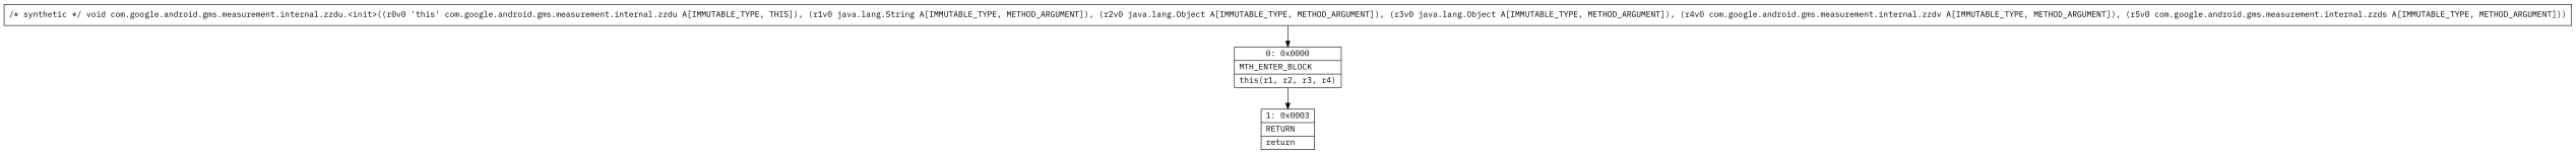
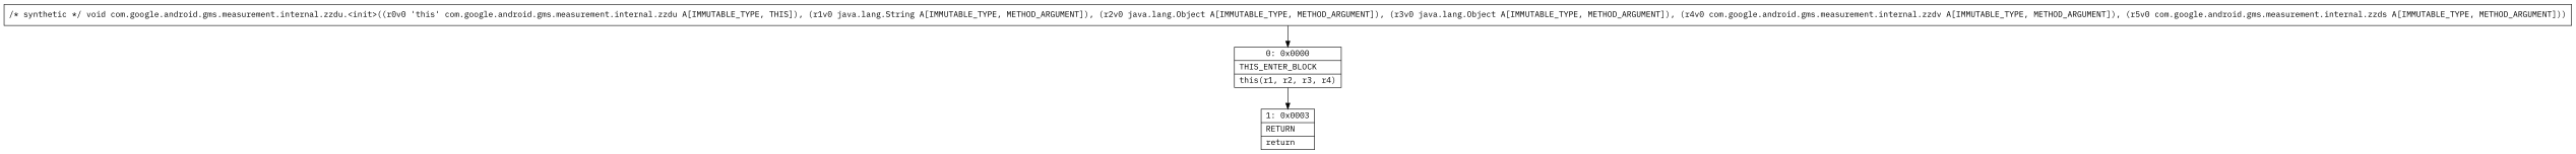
  digraph {
    fontname="IBM Plex Mono"
    node [shape=record fontname="IBM Plex Mono"]
    edge [fontname="IBM Plex Mono"]
-   n1 [label="{0\:\ 0x0000|MTH_ENTER_BLOCK\l|this(r1, r2, r3, r4)\l}"]
+   n1 [label="{0\:\ 0x0000|THIS_ENTER_BLOCK\l|this(r1, r2, r3, r4)\l}"]
    n2 [label="{1\:\ 0x0003|RETURN\l|return\l}"]
    n3 [label="{\/* synthetic *\/ void com.google.android.gms.measurement.internal.zzdu.\<init\>((r0v0 'this' com.google.android.gms.measurement.internal.zzdu A[IMMUTABLE_TYPE, THIS]), (r1v0 java.lang.String A[IMMUTABLE_TYPE, METHOD_ARGUMENT]), (r2v0 java.lang.Object A[IMMUTABLE_TYPE, METHOD_ARGUMENT]), (r3v0 java.lang.Object A[IMMUTABLE_TYPE, METHOD_ARGUMENT]), (r4v0 com.google.android.gms.measurement.internal.zzdv A[IMMUTABLE_TYPE, METHOD_ARGUMENT]), (r5v0 com.google.android.gms.measurement.internal.zzds A[IMMUTABLE_TYPE, METHOD_ARGUMENT])) }"]
    n1 -> n2
    n3 -> n1
  }
